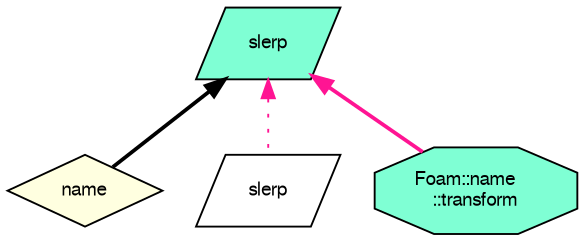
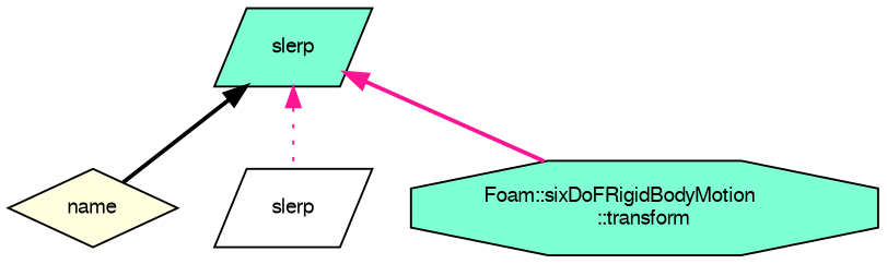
  digraph {
    rankdir=TB
    node [color=black fillcolor=aquamarine fontname=FreeSans fontsize=10 shape=parallelogram style=filled]
    edge [color=deeppink dir=back fontname=FreeSans fontsize=10 labelfontname=FreeSans labelfontsize=10 style=bold]
    n1 [fontcolor=black height=0.2 label=slerp width=0.4]
    n2 [height=0.2 label=name shape=diamond width=0.4 fillcolor=lightyellow]
    n3 [height=0.2 label=slerp width=0.4 fillcolor=white]
-   n4 [height=0.2 label="Foam::name\l::transform" shape=octagon width=0.4]
+   n4 [height=0.2 label="Foam::sixDoFRigidBodyMotion\l::transform" shape=octagon width=0.4]
    n1 -> n2 [color=black]
    n1 -> n3 [style=dotted]
    n1 -> n4
  }
